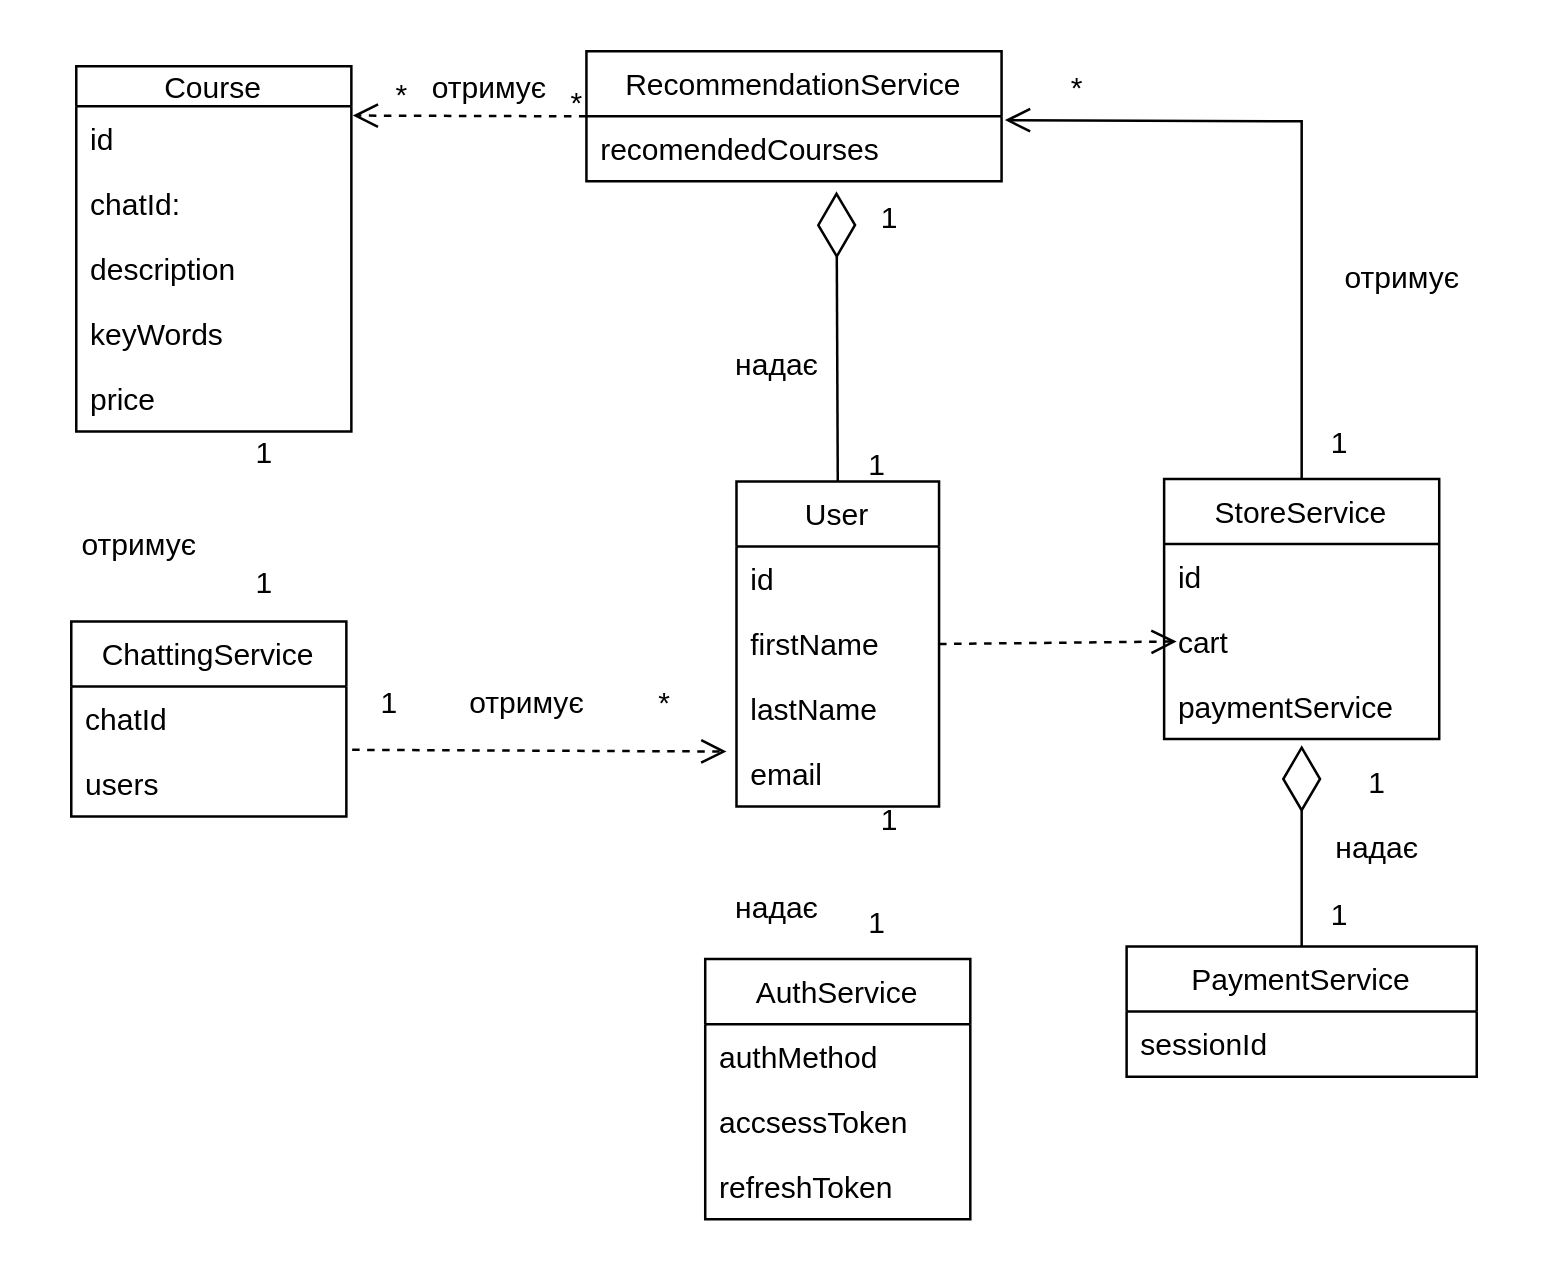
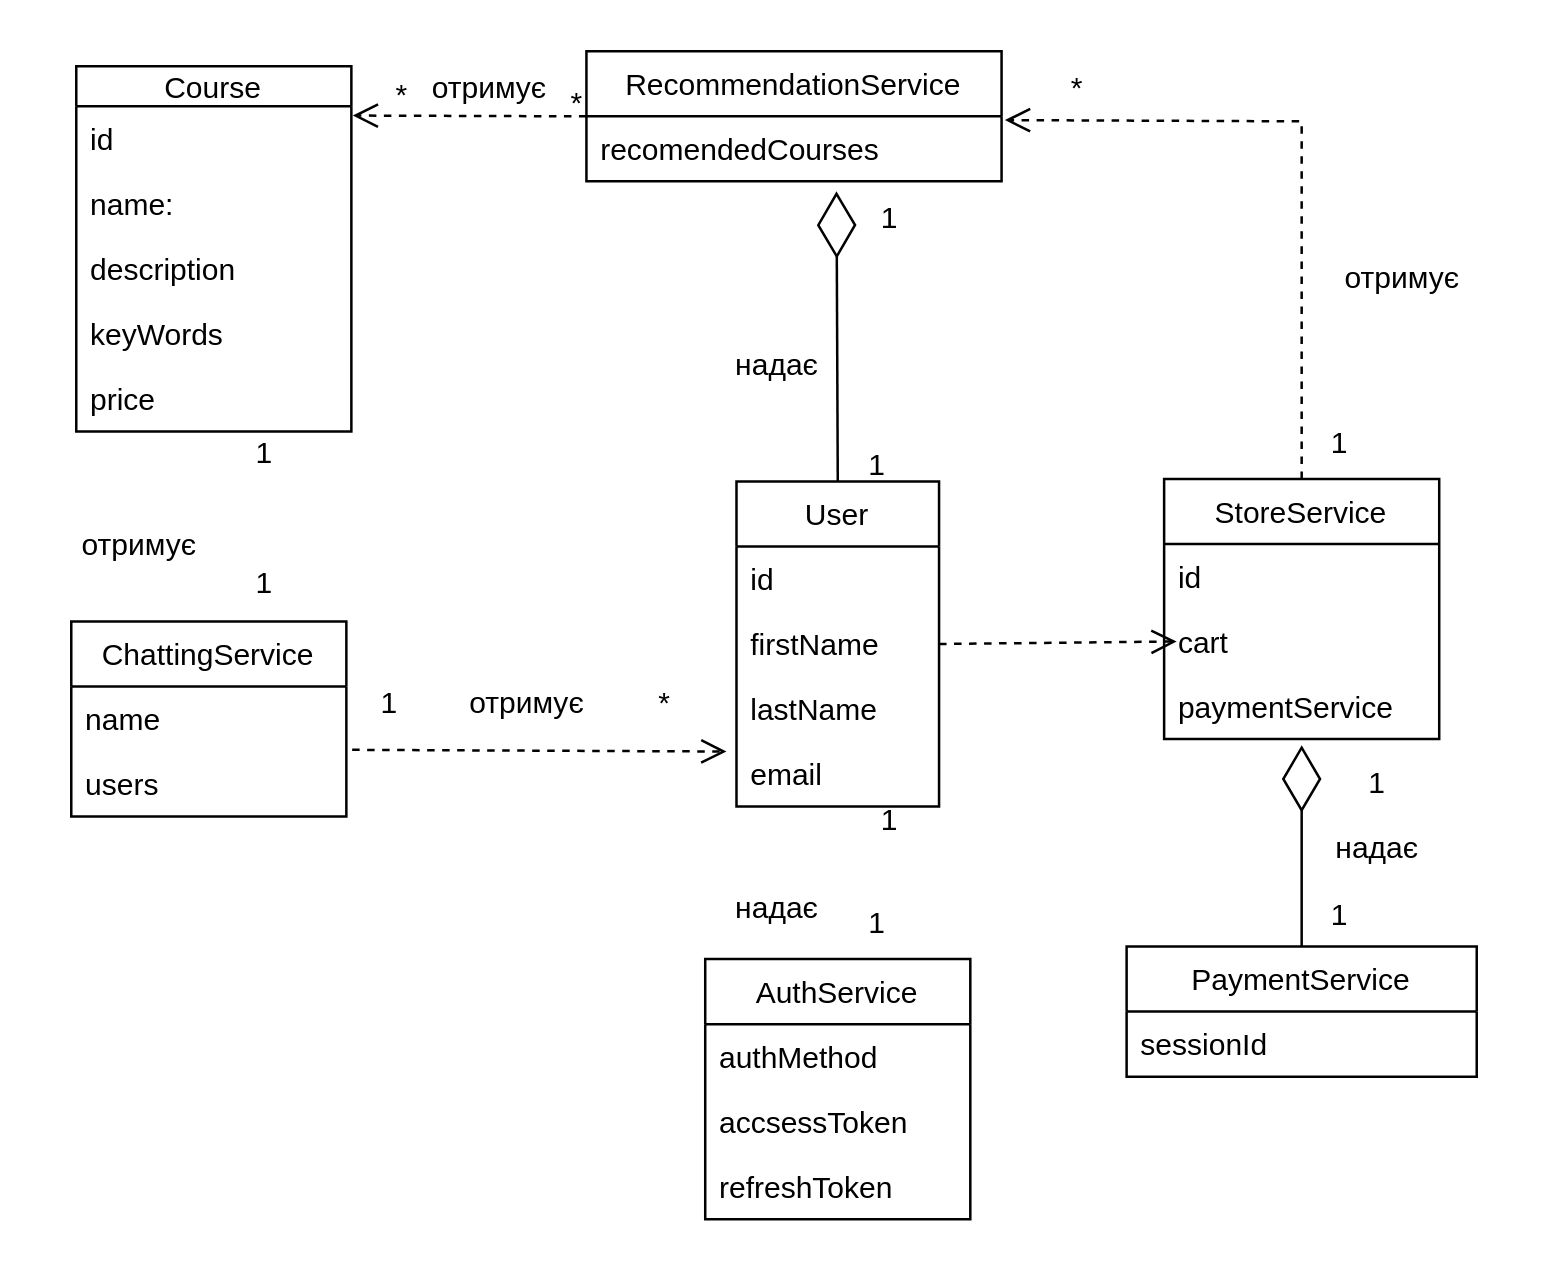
  <mxCell id="0" />
  <mxCell id="1" parent="0" />
  <mxCell id="2" value="отримує" style="text;html=1;align=center;verticalAlign=middle;resizable=0;points=[];autosize=1;strokeColor=none;fillColor=none;" vertex="1" parent="1"><mxGeometry x="160" y="20" width="70" height="30" as="geometry" /></mxCell>
  <mxCell id="3" value="PaymentService" style="swimlane;fontStyle=0;childLayout=stackLayout;horizontal=1;startSize=26;fillColor=none;horizontalStack=0;resizeParent=1;resizeParentMax=0;resizeLast=0;collapsible=1;marginBottom=0;" vertex="1" parent="1"><mxGeometry x="450" y="378" width="140" height="52" as="geometry" /></mxCell>
  <mxCell id="4" value="sessionId" style="text;strokeColor=none;fillColor=none;align=left;verticalAlign=top;spacingLeft=4;spacingRight=4;overflow=hidden;rotatable=0;points=[[0,0.5],[1,0.5]];portConstraint=eastwest;" vertex="1" parent="3"><mxGeometry y="26" width="140" height="26" as="geometry" /></mxCell>
  <mxCell id="5" value="User" style="swimlane;fontStyle=0;childLayout=stackLayout;horizontal=1;startSize=26;fillColor=none;horizontalStack=0;resizeParent=1;resizeParentMax=0;resizeLast=0;collapsible=1;marginBottom=0;" vertex="1" parent="1"><mxGeometry x="294" y="192" width="81" height="130" as="geometry"><mxRectangle x="340" y="240" width="70" height="30" as="alternateBounds" /></mxGeometry></mxCell>
  <mxCell id="6" value="id" style="text;strokeColor=none;fillColor=none;align=left;verticalAlign=top;spacingLeft=4;spacingRight=4;overflow=hidden;rotatable=0;points=[[0,0.5],[1,0.5]];portConstraint=eastwest;" vertex="1" parent="5"><mxGeometry y="26" width="81" height="26" as="geometry" /></mxCell>
  <mxCell id="7" value="firstName" style="text;strokeColor=none;fillColor=none;align=left;verticalAlign=top;spacingLeft=4;spacingRight=4;overflow=hidden;rotatable=0;points=[[0,0.5],[1,0.5]];portConstraint=eastwest;" vertex="1" parent="5"><mxGeometry y="52" width="81" height="26" as="geometry" /></mxCell>
  <mxCell id="8" value="lastName" style="text;strokeColor=none;fillColor=none;align=left;verticalAlign=top;spacingLeft=4;spacingRight=4;overflow=hidden;rotatable=0;portConstraint=eastwest;" vertex="1" parent="5"><mxGeometry y="78" width="81" height="26" as="geometry" /></mxCell>
  <mxCell id="9" value="email" style="text;strokeColor=none;fillColor=none;align=left;verticalAlign=top;spacingLeft=4;spacingRight=4;overflow=hidden;rotatable=0;points=[[0,0.5],[1,0.5]];portConstraint=eastwest;" vertex="1" parent="5"><mxGeometry y="104" width="81" height="26" as="geometry" /></mxCell>
  <mxCell id="10" value="Course" style="swimlane;fontStyle=0;childLayout=stackLayout;horizontal=1;startSize=16;fillColor=none;horizontalStack=0;resizeParent=1;resizeParentMax=0;resizeLast=0;collapsible=1;marginBottom=0;" vertex="1" parent="1"><mxGeometry x="30" y="26" width="110" height="146" as="geometry" /></mxCell>
  <mxCell id="11" value="id" style="text;strokeColor=none;fillColor=none;align=left;verticalAlign=top;spacingLeft=4;spacingRight=4;overflow=hidden;rotatable=0;points=[[0,0.5],[1,0.5]];portConstraint=eastwest;" vertex="1" parent="10"><mxGeometry y="16" width="110" height="26" as="geometry" /></mxCell>
- <mxCell id="12" value="chatId:" style="text;strokeColor=none;fillColor=none;align=left;verticalAlign=top;spacingLeft=4;spacingRight=4;overflow=hidden;rotatable=0;points=[[0,0.5],[1,0.5]];portConstraint=eastwest;" vertex="1" parent="10"><mxGeometry y="42" width="110" height="26" as="geometry" /></mxCell>
+ <mxCell id="12" value="name:" style="text;strokeColor=none;fillColor=none;align=left;verticalAlign=top;spacingLeft=4;spacingRight=4;overflow=hidden;rotatable=0;points=[[0,0.5],[1,0.5]];portConstraint=eastwest;" vertex="1" parent="10"><mxGeometry y="42" width="110" height="26" as="geometry" /></mxCell>
  <mxCell id="13" value="description&#10;" style="text;strokeColor=none;fillColor=none;align=left;verticalAlign=top;spacingLeft=4;spacingRight=4;overflow=hidden;rotatable=0;points=[[0,0.5],[1,0.5]];portConstraint=eastwest;" vertex="1" parent="10"><mxGeometry y="68" width="110" height="26" as="geometry" /></mxCell>
  <mxCell id="14" value="keyWords" style="text;strokeColor=none;fillColor=none;align=left;verticalAlign=top;spacingLeft=4;spacingRight=4;overflow=hidden;rotatable=0;points=[[0,0.5],[1,0.5]];portConstraint=eastwest;" vertex="1" parent="10"><mxGeometry y="94" width="110" height="26" as="geometry" /></mxCell>
  <mxCell id="15" value="price" style="text;strokeColor=none;fillColor=none;align=left;verticalAlign=top;spacingLeft=4;spacingRight=4;overflow=hidden;rotatable=0;points=[[0,0.5],[1,0.5]];portConstraint=eastwest;" vertex="1" parent="10"><mxGeometry y="120" width="110" height="26" as="geometry" /></mxCell>
  <mxCell id="16" value="StoreService" style="swimlane;fontStyle=0;childLayout=stackLayout;horizontal=1;startSize=26;fillColor=none;horizontalStack=0;resizeParent=1;resizeParentMax=0;resizeLast=0;collapsible=1;marginBottom=0;" vertex="1" parent="1"><mxGeometry x="465" y="191" width="110" height="104" as="geometry" /></mxCell>
  <mxCell id="17" value="id" style="text;strokeColor=none;fillColor=none;align=left;verticalAlign=top;spacingLeft=4;spacingRight=4;overflow=hidden;rotatable=0;points=[[0,0.5],[1,0.5]];portConstraint=eastwest;" vertex="1" parent="16"><mxGeometry y="26" width="110" height="26" as="geometry" /></mxCell>
  <mxCell id="18" value="cart&#10;" style="text;strokeColor=none;fillColor=none;align=left;verticalAlign=top;spacingLeft=4;spacingRight=4;overflow=hidden;rotatable=0;points=[[0,0.5],[1,0.5]];portConstraint=eastwest;" vertex="1" parent="16"><mxGeometry y="52" width="110" height="26" as="geometry" /></mxCell>
  <mxCell id="19" value="paymentService" style="text;strokeColor=none;fillColor=none;align=left;verticalAlign=top;spacingLeft=4;spacingRight=4;overflow=hidden;rotatable=0;points=[[0,0.5],[1,0.5]];portConstraint=eastwest;" vertex="1" parent="16"><mxGeometry y="78" width="110" height="26" as="geometry" /></mxCell>
- <mxCell id="20" value="" style="html=1;verticalAlign=bottom;endArrow=open;dashed=0;endSize=8;rounded=0;exitX=0.5;exitY=0;exitDx=0;exitDy=0;entryX=1.008;entryY=0.058;entryDx=0;entryDy=0;entryPerimeter=0;" edge="1" parent="1" source="16" target="27"><mxGeometry relative="1" as="geometry"><mxPoint x="680" y="266" as="sourcePoint" /><mxPoint x="575" y="126" as="targetPoint" /><Array as="points"><mxPoint x="520" y="48" /></Array></mxGeometry></mxCell>
+ <mxCell id="20" value="" style="html=1;verticalAlign=bottom;endArrow=open;dashed=1;endSize=8;rounded=0;exitX=0.5;exitY=0;exitDx=0;exitDy=0;entryX=1.008;entryY=0.058;entryDx=0;entryDy=0;entryPerimeter=0;" edge="1" parent="1" source="16" target="27"><mxGeometry relative="1" as="geometry"><mxPoint x="680" y="266" as="sourcePoint" /><mxPoint x="575" y="126" as="targetPoint" /><Array as="points"><mxPoint x="520" y="48" /></Array></mxGeometry></mxCell>
  <mxCell id="21" value="AuthService" style="swimlane;fontStyle=0;childLayout=stackLayout;horizontal=1;startSize=26;fillColor=none;horizontalStack=0;resizeParent=1;resizeParentMax=0;resizeLast=0;collapsible=1;marginBottom=0;" vertex="1" parent="1"><mxGeometry x="281.5" y="383" width="106" height="104" as="geometry" /></mxCell>
  <mxCell id="22" value="authMethod" style="text;strokeColor=none;fillColor=none;align=left;verticalAlign=top;spacingLeft=4;spacingRight=4;overflow=hidden;rotatable=0;points=[[0,0.5],[1,0.5]];portConstraint=eastwest;" vertex="1" parent="21"><mxGeometry y="26" width="106" height="26" as="geometry" /></mxCell>
  <mxCell id="23" value="accsessToken" style="text;strokeColor=none;fillColor=none;align=left;verticalAlign=top;spacingLeft=4;spacingRight=4;overflow=hidden;rotatable=0;points=[[0,0.5],[1,0.5]];portConstraint=eastwest;" vertex="1" parent="21"><mxGeometry y="52" width="106" height="26" as="geometry" /></mxCell>
  <mxCell id="24" value="refreshToken" style="text;strokeColor=none;fillColor=none;align=left;verticalAlign=top;spacingLeft=4;spacingRight=4;overflow=hidden;rotatable=0;points=[[0,0.5],[1,0.5]];portConstraint=eastwest;" vertex="1" parent="21"><mxGeometry y="78" width="106" height="26" as="geometry" /></mxCell>
  <mxCell id="25" value="" style="endArrow=diamondThin;endFill=0;endSize=24;html=1;rounded=0;exitX=0.5;exitY=0;exitDx=0;exitDy=0;entryX=0.5;entryY=1.096;entryDx=0;entryDy=0;entryPerimeter=0;" edge="1" parent="1" source="3" target="19"><mxGeometry width="160" relative="1" as="geometry"><mxPoint x="540" y="336" as="sourcePoint" /><mxPoint x="700" y="336" as="targetPoint" /></mxGeometry></mxCell>
  <mxCell id="26" value="RecommendationService" style="swimlane;fontStyle=0;childLayout=stackLayout;horizontal=1;startSize=26;fillColor=none;horizontalStack=0;resizeParent=1;resizeParentMax=0;resizeLast=0;collapsible=1;marginBottom=0;" vertex="1" parent="1"><mxGeometry x="234" y="20" width="166" height="52" as="geometry" /></mxCell>
  <mxCell id="27" value="recomendedCourses" style="text;strokeColor=none;fillColor=none;align=left;verticalAlign=top;spacingLeft=4;spacingRight=4;overflow=hidden;rotatable=0;points=[[0,0.5],[1,0.5]];portConstraint=eastwest;" vertex="1" parent="26"><mxGeometry y="26" width="166" height="26" as="geometry" /></mxCell>
  <mxCell id="28" value="" style="html=1;verticalAlign=bottom;endArrow=open;dashed=1;endSize=8;rounded=0;entryX=1.005;entryY=0.142;entryDx=0;entryDy=0;entryPerimeter=0;exitX=0;exitY=0.5;exitDx=0;exitDy=0;" edge="1" parent="1" source="26" target="11"><mxGeometry relative="1" as="geometry"><mxPoint x="230" y="51" as="sourcePoint" /><mxPoint x="500" y="53" as="targetPoint" /></mxGeometry></mxCell>
  <mxCell id="29" value="" style="html=1;verticalAlign=bottom;endArrow=open;dashed=1;endSize=8;rounded=0;exitX=1;exitY=0.5;exitDx=0;exitDy=0;" edge="1" parent="1" source="7"><mxGeometry relative="1" as="geometry"><mxPoint x="660" y="256" as="sourcePoint" /><mxPoint x="470" y="256" as="targetPoint" /></mxGeometry></mxCell>
  <mxCell id="30" value="" style="endArrow=diamondThin;endFill=0;endSize=24;html=1;rounded=0;exitX=0.5;exitY=0;exitDx=0;exitDy=0;" edge="1" parent="1" source="5"><mxGeometry width="160" relative="1" as="geometry"><mxPoint x="540" y="256" as="sourcePoint" /><mxPoint x="334" y="76" as="targetPoint" /></mxGeometry></mxCell>
  <mxCell id="31" value="ChattingService" style="swimlane;fontStyle=0;childLayout=stackLayout;horizontal=1;startSize=26;fillColor=none;horizontalStack=0;resizeParent=1;resizeParentMax=0;resizeLast=0;collapsible=1;marginBottom=0;" vertex="1" parent="1"><mxGeometry x="28" y="248" width="110" height="78" as="geometry" /></mxCell>
- <mxCell id="32" value="chatId" style="text;strokeColor=none;fillColor=none;align=left;verticalAlign=top;spacingLeft=4;spacingRight=4;overflow=hidden;rotatable=0;points=[[0,0.5],[1,0.5]];portConstraint=eastwest;" vertex="1" parent="31"><mxGeometry y="26" width="110" height="26" as="geometry" /></mxCell>
+ <mxCell id="32" value="name" style="text;strokeColor=none;fillColor=none;align=left;verticalAlign=top;spacingLeft=4;spacingRight=4;overflow=hidden;rotatable=0;points=[[0,0.5],[1,0.5]];portConstraint=eastwest;" vertex="1" parent="31"><mxGeometry y="26" width="110" height="26" as="geometry" /></mxCell>
  <mxCell id="33" value="users" style="text;strokeColor=none;fillColor=none;align=left;verticalAlign=top;spacingLeft=4;spacingRight=4;overflow=hidden;rotatable=0;points=[[0,0.5],[1,0.5]];portConstraint=eastwest;" vertex="1" parent="31"><mxGeometry y="52" width="110" height="26" as="geometry" /></mxCell>
  <mxCell id="34" value="" style="html=1;verticalAlign=bottom;endArrow=open;dashed=1;endSize=8;rounded=0;exitX=1.021;exitY=0.974;exitDx=0;exitDy=0;exitPerimeter=0;" edge="1" parent="1" source="32"><mxGeometry x="0.101" y="13" relative="1" as="geometry"><mxPoint x="360" y="256" as="sourcePoint" /><mxPoint x="290" y="300" as="targetPoint" /><mxPoint as="offset" /></mxGeometry></mxCell>
  <mxCell id="35" value="1" style="text;html=1;align=center;verticalAlign=middle;resizable=0;points=[];autosize=1;strokeColor=none;fillColor=none;" vertex="1" parent="1"><mxGeometry x="140" y="266" width="30" height="30" as="geometry" /></mxCell>
  <mxCell id="36" value="*" style="text;html=1;align=center;verticalAlign=middle;resizable=0;points=[];autosize=1;strokeColor=none;fillColor=none;" vertex="1" parent="1"><mxGeometry x="250" y="266" width="30" height="30" as="geometry" /></mxCell>
  <mxCell id="37" value="*" style="text;html=1;align=center;verticalAlign=middle;resizable=0;points=[];autosize=1;strokeColor=none;fillColor=none;" vertex="1" parent="1"><mxGeometry x="215" y="26" width="30" height="30" as="geometry" /></mxCell>
  <mxCell id="38" value="*" style="text;html=1;align=center;verticalAlign=middle;resizable=0;points=[];autosize=1;strokeColor=none;fillColor=none;" vertex="1" parent="1"><mxGeometry x="145" y="23" width="30" height="30" as="geometry" /></mxCell>
  <mxCell id="39" value="1" style="text;html=1;align=center;verticalAlign=middle;resizable=0;points=[];autosize=1;strokeColor=none;fillColor=none;" vertex="1" parent="1"><mxGeometry x="90" y="166" width="30" height="30" as="geometry" /></mxCell>
  <mxCell id="40" value="отримує" style="text;html=1;align=center;verticalAlign=middle;resizable=0;points=[];autosize=1;strokeColor=none;fillColor=none;" vertex="1" parent="1"><mxGeometry x="175" y="266" width="70" height="30" as="geometry" /></mxCell>
  <mxCell id="41" value="отримує" style="text;html=1;align=center;verticalAlign=middle;resizable=0;points=[];autosize=1;strokeColor=none;fillColor=none;" vertex="1" parent="1"><mxGeometry x="20" y="203" width="70" height="30" as="geometry" /></mxCell>
  <mxCell id="42" value="надає" style="text;html=1;align=center;verticalAlign=middle;resizable=0;points=[];autosize=1;strokeColor=none;fillColor=none;" vertex="1" parent="1"><mxGeometry x="280" y="131" width="60" height="30" as="geometry" /></mxCell>
  <mxCell id="43" value="1" style="text;html=1;align=center;verticalAlign=middle;resizable=0;points=[];autosize=1;strokeColor=none;fillColor=none;" vertex="1" parent="1"><mxGeometry x="335" y="171" width="30" height="30" as="geometry" /></mxCell>
  <mxCell id="44" value="1" style="text;html=1;align=center;verticalAlign=middle;resizable=0;points=[];autosize=1;strokeColor=none;fillColor=none;" vertex="1" parent="1"><mxGeometry x="340" y="72" width="30" height="30" as="geometry" /></mxCell>
  <mxCell id="45" value="1" style="text;html=1;align=center;verticalAlign=middle;resizable=0;points=[];autosize=1;strokeColor=none;fillColor=none;" vertex="1" parent="1"><mxGeometry x="335" y="354" width="30" height="30" as="geometry" /></mxCell>
  <mxCell id="46" value="1" style="text;html=1;align=center;verticalAlign=middle;resizable=0;points=[];autosize=1;strokeColor=none;fillColor=none;" vertex="1" parent="1"><mxGeometry x="340" y="313" width="30" height="30" as="geometry" /></mxCell>
  <mxCell id="47" value="1" style="text;html=1;align=center;verticalAlign=middle;resizable=0;points=[];autosize=1;strokeColor=none;fillColor=none;" vertex="1" parent="1"><mxGeometry x="520" y="351" width="30" height="30" as="geometry" /></mxCell>
  <mxCell id="48" value="1" style="text;html=1;align=center;verticalAlign=middle;resizable=0;points=[];autosize=1;strokeColor=none;fillColor=none;" vertex="1" parent="1"><mxGeometry x="535" y="298" width="30" height="30" as="geometry" /></mxCell>
  <mxCell id="49" value="*" style="text;html=1;align=center;verticalAlign=middle;resizable=0;points=[];autosize=1;strokeColor=none;fillColor=none;" vertex="1" parent="1"><mxGeometry x="415" y="20" width="30" height="30" as="geometry" /></mxCell>
  <mxCell id="50" value="1" style="text;html=1;align=center;verticalAlign=middle;resizable=0;points=[];autosize=1;strokeColor=none;fillColor=none;" vertex="1" parent="1"><mxGeometry x="520" y="162" width="30" height="30" as="geometry" /></mxCell>
  <mxCell id="51" value="отримує" style="text;html=1;align=center;verticalAlign=middle;resizable=0;points=[];autosize=1;strokeColor=none;fillColor=none;" vertex="1" parent="1"><mxGeometry x="525" y="96" width="70" height="30" as="geometry" /></mxCell>
  <mxCell id="52" value="надає" style="text;html=1;align=center;verticalAlign=middle;resizable=0;points=[];autosize=1;strokeColor=none;fillColor=none;" vertex="1" parent="1"><mxGeometry x="280" y="348" width="60" height="30" as="geometry" /></mxCell>
  <mxCell id="53" value="надає" style="text;html=1;align=center;verticalAlign=middle;resizable=0;points=[];autosize=1;strokeColor=none;fillColor=none;" vertex="1" parent="1"><mxGeometry x="520" y="324" width="60" height="30" as="geometry" /></mxCell>
  <mxCell id="54" value="1" style="text;html=1;align=center;verticalAlign=middle;resizable=0;points=[];autosize=1;strokeColor=none;fillColor=none;" vertex="1" parent="1"><mxGeometry x="90" y="218" width="30" height="30" as="geometry" /></mxCell>
